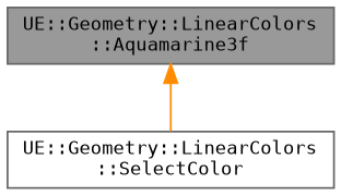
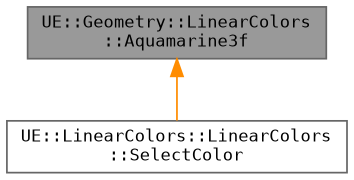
  digraph {
    rankdir=TB
    fontname="DejaVu Sans Mono"
    node [color=gray40 fontname="DejaVu Sans Mono" fontsize=10 shape=box style=filled]
    n1 [fillcolor=grey60 fontcolor=black height=0.2 label="UE::Geometry::LinearColors\l::Aquamarine3f" width=0.4]
-   n2 [fillcolor=white height=0.2 label="UE::Geometry::LinearColors\l::SelectColor" width=0.4]
+   n2 [fillcolor=white height=0.2 label="UE::LinearColors::LinearColors\l::SelectColor" width=0.4]
    n1 -> n2 [color=darkorange dir=back fontname="DejaVu Sans Mono" fontsize=10 labelfontname=Helvetica labelfontsize=10 style=solid]
  }
